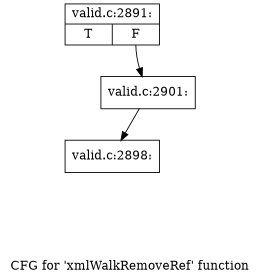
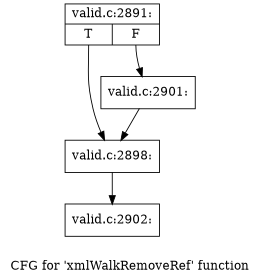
  digraph {
    label="CFG for 'xmlWalkRemoveRef' function"
    node [shape=record]
    n1 [label="{valid.c:2891:|{<s0>T|<s1>F}}"]
    n2 [label="{valid.c:2898:}"]
    n3 [label="{valid.c:2901:}"]
+   n4 [label="{valid.c:2902:}"]
+   n1 -> n2 [tailport=s0]
    n1 -> n3 [tailport=s1]
+   n2 -> n4
    n3 -> n2
  }
